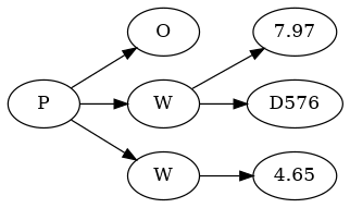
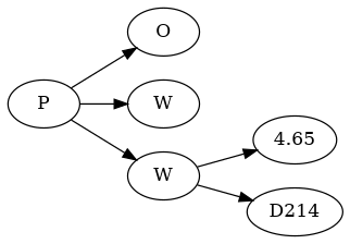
  digraph {
    rankdir=LR
    n1 [label=O]
    n2 [label=P]
    n3 [label=W]
    n4 [label=W]
-   n5 [label=7.97]
-   n6 [label=D576]
    n7 [label=4.65]
+   n8 [label=D214]
    n2 -> n1
    n2 -> n3
    n2 -> n4
-   n3 -> n5
-   n3 -> n6
    n4 -> n7
+   n4 -> n8
  }
